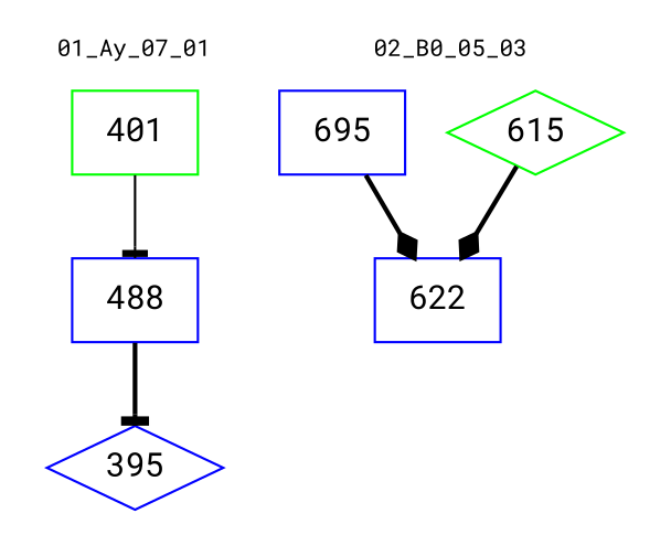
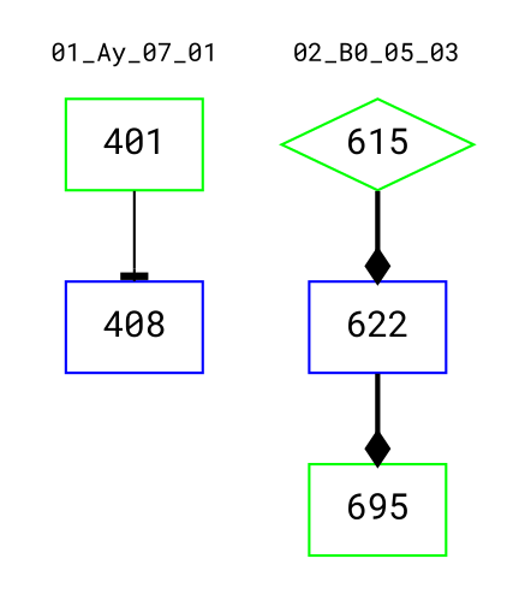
  digraph {
    fontname="Roboto Mono"
    node [color=blue fontname="Roboto Mono" shape=box]
    edge [arrowhead=tee color=black fontname="Roboto Mono" style=bold]
    n1 [color=green label=401]
-   n2 [label=488]
-   n3 [label=395 shape=diamond]
+   n2 [label=408]
    n4 [color=green label=615 shape=diamond]
    n5 [label=622]
-   n6 [label=695]
+   n6 [color=green label=695]
    subgraph cluster_1 {
      color=white
      fontsize=10
      label="01_Ay_07_01"
      n1
      n2
-     n3
    }
    subgraph cluster_2 {
      color=white
      fontsize=10
      label="02_B0_05_03"
      n4
      n5
      n6
    }
    n1 -> n2 [style=solid]
-   n2 -> n3
    n4 -> n5 [arrowhead=diamond]
-   n6 -> n5 [arrowhead=diamond]
+   n5 -> n6 [arrowhead=diamond]
  }
